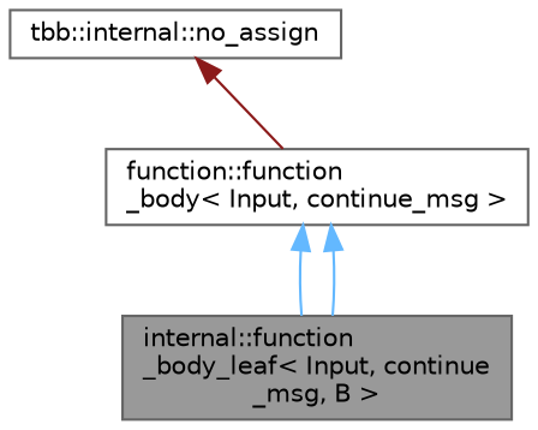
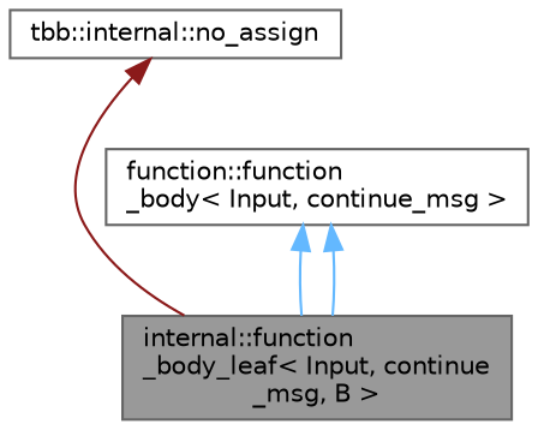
  digraph {
    node [color=gray40 fillcolor=white fontname=Helvetica fontsize=10 shape=box style=filled]
    edge [color=steelblue1 dir=back fontname=Helvetica fontsize=10 labelfontname=Helvetica labelfontsize=10 style=solid]
    n1 [fillcolor=grey60 fontcolor=black height=0.2 label="internal::function\l_body_leaf\< Input, continue\l_msg, B \>" width=0.4]
    n2 [height=0.2 label="function::function\l_body\< Input, continue_msg \>" width=0.4]
    n3 [height=0.2 label="tbb::internal::no_assign" width=0.4]
    n2 -> n1
    n2 -> n1
-   n3 -> n2 [color=firebrick4]
+   n3 -> n1 [color=firebrick4]
  }
